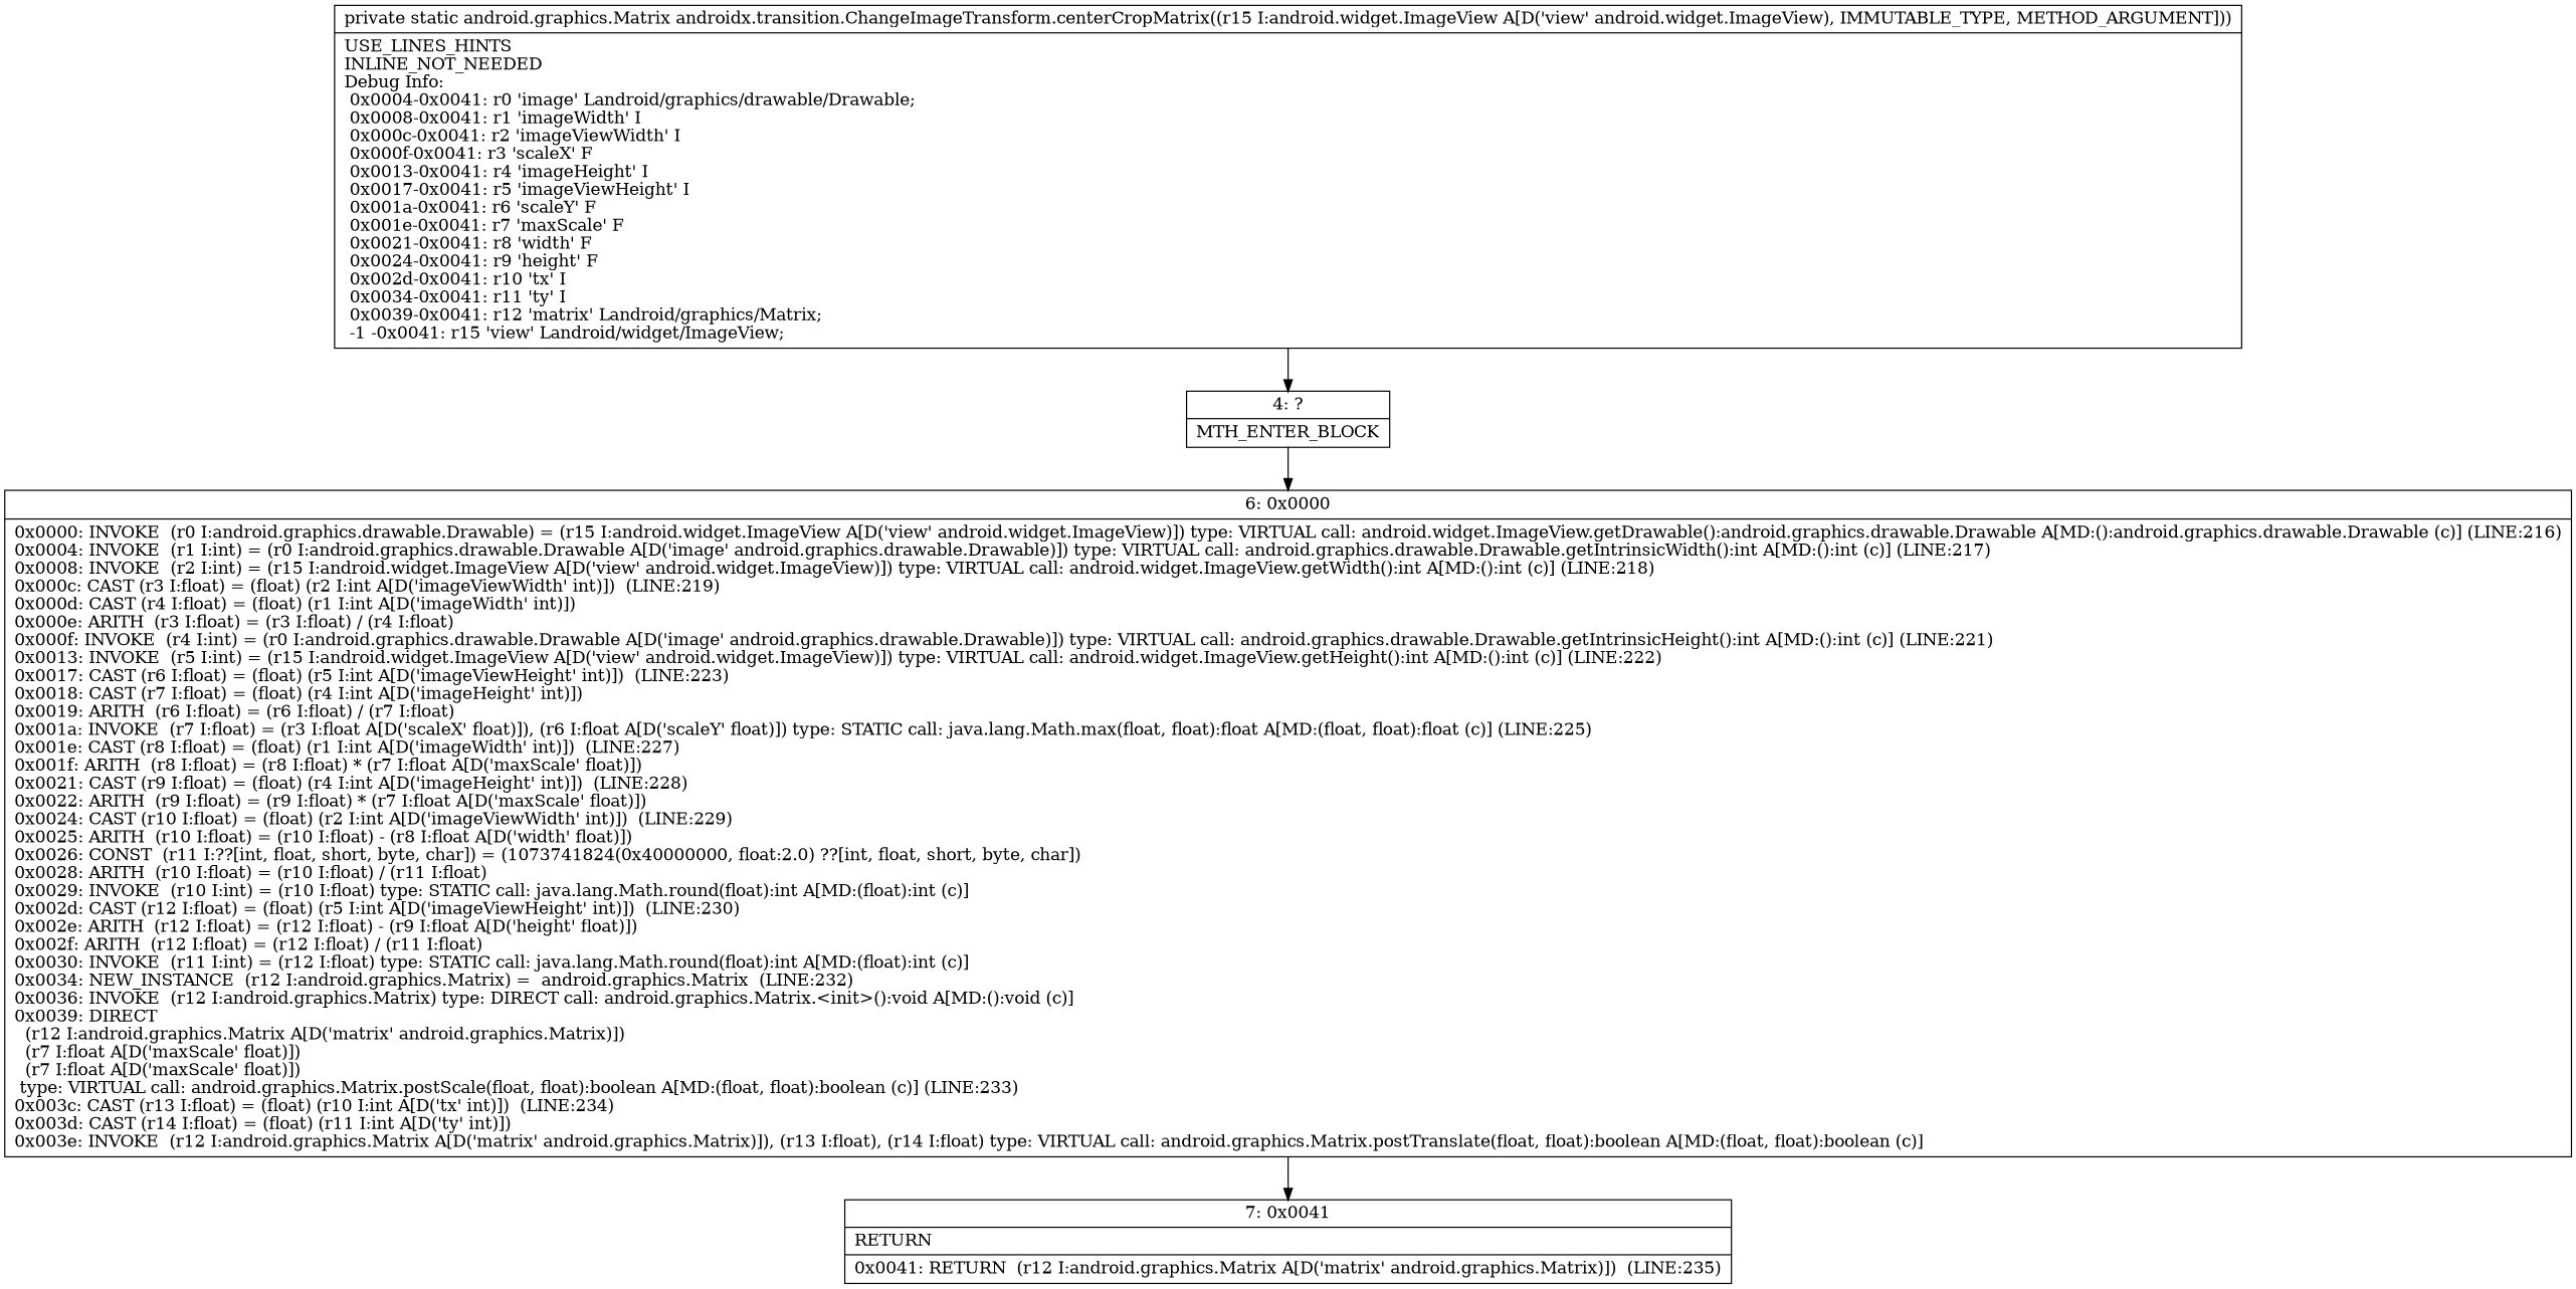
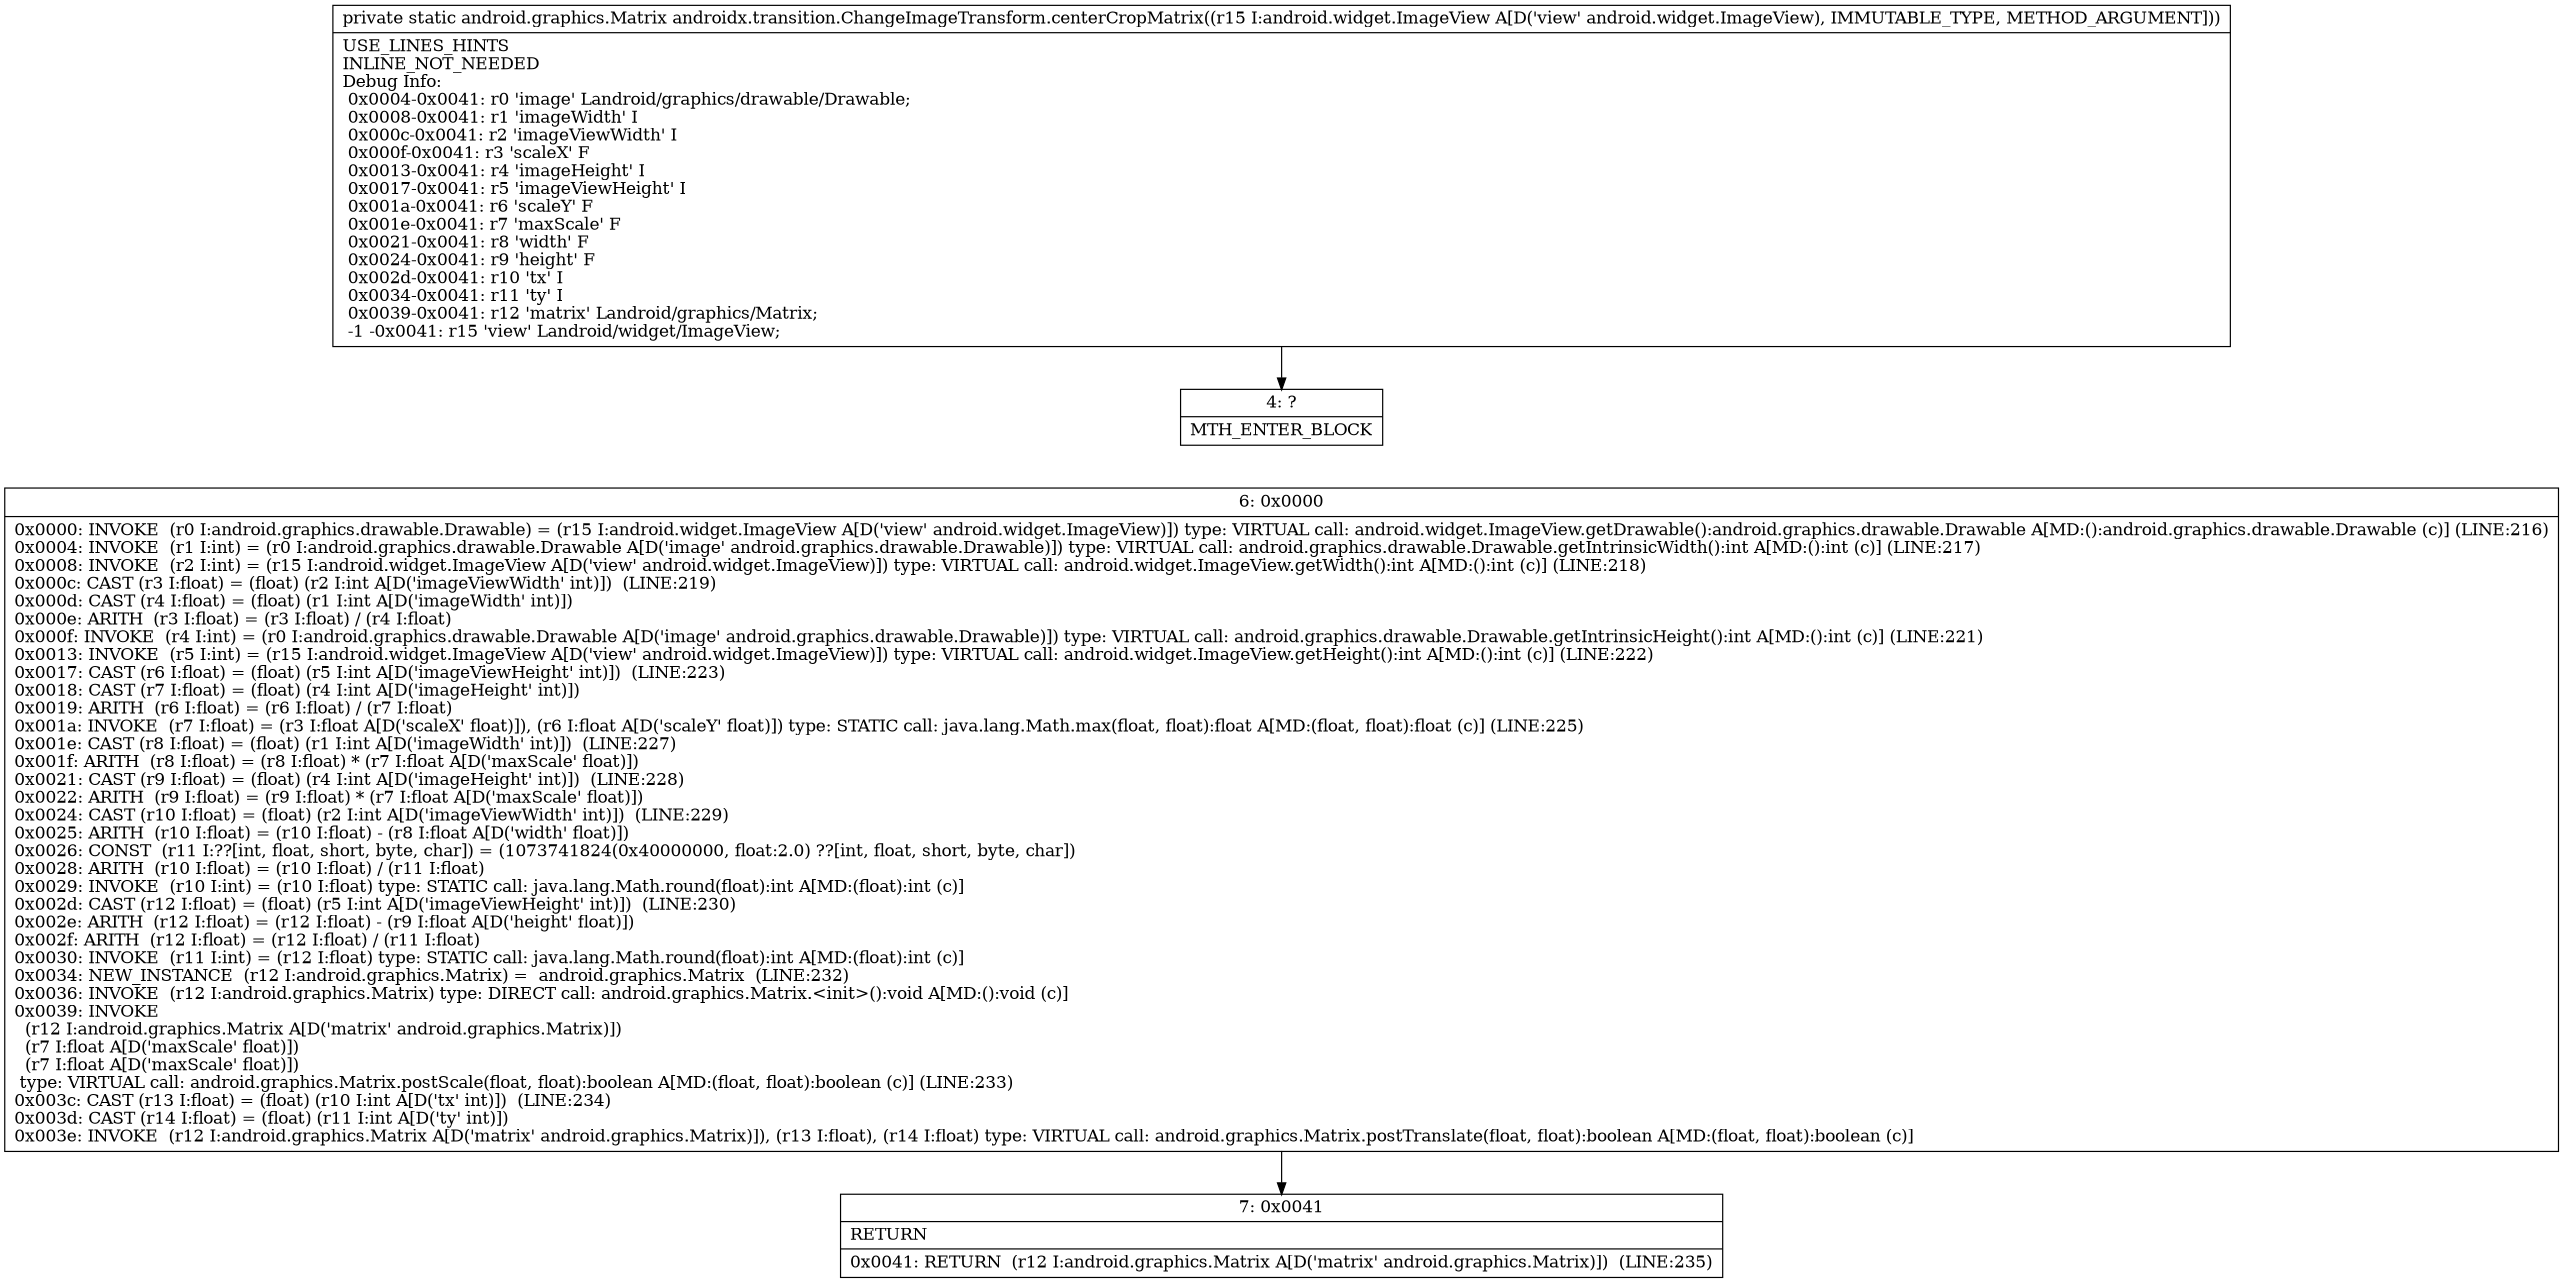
  digraph {
    node [shape=record]
    n1 [label="{4\:\ ?|MTH_ENTER_BLOCK\l}"]
-   n2 [label="{6\:\ 0x0000|0x0000: INVOKE  (r0 I:android.graphics.drawable.Drawable) = (r15 I:android.widget.ImageView A[D('view' android.widget.ImageView)]) type: VIRTUAL call: android.widget.ImageView.getDrawable():android.graphics.drawable.Drawable A[MD:():android.graphics.drawable.Drawable (c)] (LINE:216)\l0x0004: INVOKE  (r1 I:int) = (r0 I:android.graphics.drawable.Drawable A[D('image' android.graphics.drawable.Drawable)]) type: VIRTUAL call: android.graphics.drawable.Drawable.getIntrinsicWidth():int A[MD:():int (c)] (LINE:217)\l0x0008: INVOKE  (r2 I:int) = (r15 I:android.widget.ImageView A[D('view' android.widget.ImageView)]) type: VIRTUAL call: android.widget.ImageView.getWidth():int A[MD:():int (c)] (LINE:218)\l0x000c: CAST (r3 I:float) = (float) (r2 I:int A[D('imageViewWidth' int)])  (LINE:219)\l0x000d: CAST (r4 I:float) = (float) (r1 I:int A[D('imageWidth' int)]) \l0x000e: ARITH  (r3 I:float) = (r3 I:float) \/ (r4 I:float) \l0x000f: INVOKE  (r4 I:int) = (r0 I:android.graphics.drawable.Drawable A[D('image' android.graphics.drawable.Drawable)]) type: VIRTUAL call: android.graphics.drawable.Drawable.getIntrinsicHeight():int A[MD:():int (c)] (LINE:221)\l0x0013: INVOKE  (r5 I:int) = (r15 I:android.widget.ImageView A[D('view' android.widget.ImageView)]) type: VIRTUAL call: android.widget.ImageView.getHeight():int A[MD:():int (c)] (LINE:222)\l0x0017: CAST (r6 I:float) = (float) (r5 I:int A[D('imageViewHeight' int)])  (LINE:223)\l0x0018: CAST (r7 I:float) = (float) (r4 I:int A[D('imageHeight' int)]) \l0x0019: ARITH  (r6 I:float) = (r6 I:float) \/ (r7 I:float) \l0x001a: INVOKE  (r7 I:float) = (r3 I:float A[D('scaleX' float)]), (r6 I:float A[D('scaleY' float)]) type: STATIC call: java.lang.Math.max(float, float):float A[MD:(float, float):float (c)] (LINE:225)\l0x001e: CAST (r8 I:float) = (float) (r1 I:int A[D('imageWidth' int)])  (LINE:227)\l0x001f: ARITH  (r8 I:float) = (r8 I:float) * (r7 I:float A[D('maxScale' float)]) \l0x0021: CAST (r9 I:float) = (float) (r4 I:int A[D('imageHeight' int)])  (LINE:228)\l0x0022: ARITH  (r9 I:float) = (r9 I:float) * (r7 I:float A[D('maxScale' float)]) \l0x0024: CAST (r10 I:float) = (float) (r2 I:int A[D('imageViewWidth' int)])  (LINE:229)\l0x0025: ARITH  (r10 I:float) = (r10 I:float) \- (r8 I:float A[D('width' float)]) \l0x0026: CONST  (r11 I:??[int, float, short, byte, char]) = (1073741824(0x40000000, float:2.0) ??[int, float, short, byte, char]) \l0x0028: ARITH  (r10 I:float) = (r10 I:float) \/ (r11 I:float) \l0x0029: INVOKE  (r10 I:int) = (r10 I:float) type: STATIC call: java.lang.Math.round(float):int A[MD:(float):int (c)]\l0x002d: CAST (r12 I:float) = (float) (r5 I:int A[D('imageViewHeight' int)])  (LINE:230)\l0x002e: ARITH  (r12 I:float) = (r12 I:float) \- (r9 I:float A[D('height' float)]) \l0x002f: ARITH  (r12 I:float) = (r12 I:float) \/ (r11 I:float) \l0x0030: INVOKE  (r11 I:int) = (r12 I:float) type: STATIC call: java.lang.Math.round(float):int A[MD:(float):int (c)]\l0x0034: NEW_INSTANCE  (r12 I:android.graphics.Matrix) =  android.graphics.Matrix  (LINE:232)\l0x0036: INVOKE  (r12 I:android.graphics.Matrix) type: DIRECT call: android.graphics.Matrix.\<init\>():void A[MD:():void (c)]\l0x0039: DIRECT  \l  (r12 I:android.graphics.Matrix A[D('matrix' android.graphics.Matrix)])\l  (r7 I:float A[D('maxScale' float)])\l  (r7 I:float A[D('maxScale' float)])\l type: VIRTUAL call: android.graphics.Matrix.postScale(float, float):boolean A[MD:(float, float):boolean (c)] (LINE:233)\l0x003c: CAST (r13 I:float) = (float) (r10 I:int A[D('tx' int)])  (LINE:234)\l0x003d: CAST (r14 I:float) = (float) (r11 I:int A[D('ty' int)]) \l0x003e: INVOKE  (r12 I:android.graphics.Matrix A[D('matrix' android.graphics.Matrix)]), (r13 I:float), (r14 I:float) type: VIRTUAL call: android.graphics.Matrix.postTranslate(float, float):boolean A[MD:(float, float):boolean (c)]\l}"]
+   n2 [label="{6\:\ 0x0000|0x0000: INVOKE  (r0 I:android.graphics.drawable.Drawable) = (r15 I:android.widget.ImageView A[D('view' android.widget.ImageView)]) type: VIRTUAL call: android.widget.ImageView.getDrawable():android.graphics.drawable.Drawable A[MD:():android.graphics.drawable.Drawable (c)] (LINE:216)\l0x0004: INVOKE  (r1 I:int) = (r0 I:android.graphics.drawable.Drawable A[D('image' android.graphics.drawable.Drawable)]) type: VIRTUAL call: android.graphics.drawable.Drawable.getIntrinsicWidth():int A[MD:():int (c)] (LINE:217)\l0x0008: INVOKE  (r2 I:int) = (r15 I:android.widget.ImageView A[D('view' android.widget.ImageView)]) type: VIRTUAL call: android.widget.ImageView.getWidth():int A[MD:():int (c)] (LINE:218)\l0x000c: CAST (r3 I:float) = (float) (r2 I:int A[D('imageViewWidth' int)])  (LINE:219)\l0x000d: CAST (r4 I:float) = (float) (r1 I:int A[D('imageWidth' int)]) \l0x000e: ARITH  (r3 I:float) = (r3 I:float) \/ (r4 I:float) \l0x000f: INVOKE  (r4 I:int) = (r0 I:android.graphics.drawable.Drawable A[D('image' android.graphics.drawable.Drawable)]) type: VIRTUAL call: android.graphics.drawable.Drawable.getIntrinsicHeight():int A[MD:():int (c)] (LINE:221)\l0x0013: INVOKE  (r5 I:int) = (r15 I:android.widget.ImageView A[D('view' android.widget.ImageView)]) type: VIRTUAL call: android.widget.ImageView.getHeight():int A[MD:():int (c)] (LINE:222)\l0x0017: CAST (r6 I:float) = (float) (r5 I:int A[D('imageViewHeight' int)])  (LINE:223)\l0x0018: CAST (r7 I:float) = (float) (r4 I:int A[D('imageHeight' int)]) \l0x0019: ARITH  (r6 I:float) = (r6 I:float) \/ (r7 I:float) \l0x001a: INVOKE  (r7 I:float) = (r3 I:float A[D('scaleX' float)]), (r6 I:float A[D('scaleY' float)]) type: STATIC call: java.lang.Math.max(float, float):float A[MD:(float, float):float (c)] (LINE:225)\l0x001e: CAST (r8 I:float) = (float) (r1 I:int A[D('imageWidth' int)])  (LINE:227)\l0x001f: ARITH  (r8 I:float) = (r8 I:float) * (r7 I:float A[D('maxScale' float)]) \l0x0021: CAST (r9 I:float) = (float) (r4 I:int A[D('imageHeight' int)])  (LINE:228)\l0x0022: ARITH  (r9 I:float) = (r9 I:float) * (r7 I:float A[D('maxScale' float)]) \l0x0024: CAST (r10 I:float) = (float) (r2 I:int A[D('imageViewWidth' int)])  (LINE:229)\l0x0025: ARITH  (r10 I:float) = (r10 I:float) \- (r8 I:float A[D('width' float)]) \l0x0026: CONST  (r11 I:??[int, float, short, byte, char]) = (1073741824(0x40000000, float:2.0) ??[int, float, short, byte, char]) \l0x0028: ARITH  (r10 I:float) = (r10 I:float) \/ (r11 I:float) \l0x0029: INVOKE  (r10 I:int) = (r10 I:float) type: STATIC call: java.lang.Math.round(float):int A[MD:(float):int (c)]\l0x002d: CAST (r12 I:float) = (float) (r5 I:int A[D('imageViewHeight' int)])  (LINE:230)\l0x002e: ARITH  (r12 I:float) = (r12 I:float) \- (r9 I:float A[D('height' float)]) \l0x002f: ARITH  (r12 I:float) = (r12 I:float) \/ (r11 I:float) \l0x0030: INVOKE  (r11 I:int) = (r12 I:float) type: STATIC call: java.lang.Math.round(float):int A[MD:(float):int (c)]\l0x0034: NEW_INSTANCE  (r12 I:android.graphics.Matrix) =  android.graphics.Matrix  (LINE:232)\l0x0036: INVOKE  (r12 I:android.graphics.Matrix) type: DIRECT call: android.graphics.Matrix.\<init\>():void A[MD:():void (c)]\l0x0039: INVOKE  \l  (r12 I:android.graphics.Matrix A[D('matrix' android.graphics.Matrix)])\l  (r7 I:float A[D('maxScale' float)])\l  (r7 I:float A[D('maxScale' float)])\l type: VIRTUAL call: android.graphics.Matrix.postScale(float, float):boolean A[MD:(float, float):boolean (c)] (LINE:233)\l0x003c: CAST (r13 I:float) = (float) (r10 I:int A[D('tx' int)])  (LINE:234)\l0x003d: CAST (r14 I:float) = (float) (r11 I:int A[D('ty' int)]) \l0x003e: INVOKE  (r12 I:android.graphics.Matrix A[D('matrix' android.graphics.Matrix)]), (r13 I:float), (r14 I:float) type: VIRTUAL call: android.graphics.Matrix.postTranslate(float, float):boolean A[MD:(float, float):boolean (c)]\l}"]
    n3 [label="{7\:\ 0x0041|RETURN\l|0x0041: RETURN  (r12 I:android.graphics.Matrix A[D('matrix' android.graphics.Matrix)])  (LINE:235)\l}"]
    n4 [label="{private static android.graphics.Matrix androidx.transition.ChangeImageTransform.centerCropMatrix((r15 I:android.widget.ImageView A[D('view' android.widget.ImageView), IMMUTABLE_TYPE, METHOD_ARGUMENT]))  | USE_LINES_HINTS\lINLINE_NOT_NEEDED\lDebug Info:\l  0x0004\-0x0041: r0 'image' Landroid\/graphics\/drawable\/Drawable;\l  0x0008\-0x0041: r1 'imageWidth' I\l  0x000c\-0x0041: r2 'imageViewWidth' I\l  0x000f\-0x0041: r3 'scaleX' F\l  0x0013\-0x0041: r4 'imageHeight' I\l  0x0017\-0x0041: r5 'imageViewHeight' I\l  0x001a\-0x0041: r6 'scaleY' F\l  0x001e\-0x0041: r7 'maxScale' F\l  0x0021\-0x0041: r8 'width' F\l  0x0024\-0x0041: r9 'height' F\l  0x002d\-0x0041: r10 'tx' I\l  0x0034\-0x0041: r11 'ty' I\l  0x0039\-0x0041: r12 'matrix' Landroid\/graphics\/Matrix;\l  \-1 \-0x0041: r15 'view' Landroid\/widget\/ImageView;\l}"]
-   n1 -> n2
    n2 -> n3
    n4 -> n1
  }
